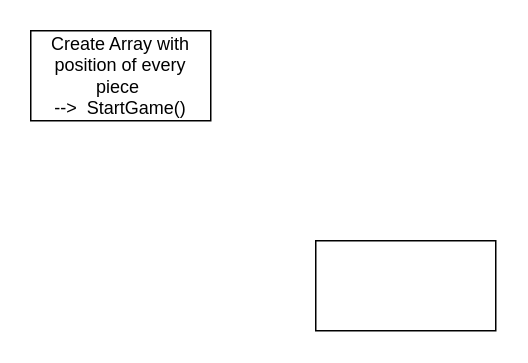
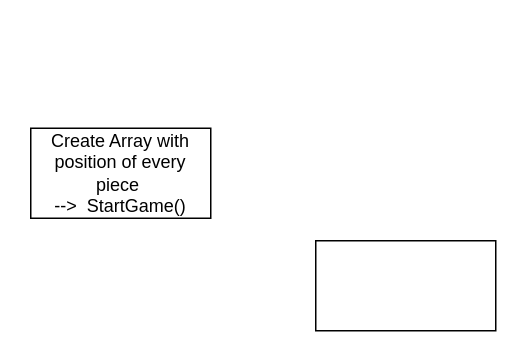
  <mxCell id="0" />
  <mxCell id="1" parent="0" />
- <mxCell id="2" value="Create Array with position of every piece&amp;nbsp;&lt;br&gt;--&amp;gt;&amp;nbsp; StartGame()" style="rounded=0;whiteSpace=wrap;html=1;" vertex="1" parent="1"><mxGeometry x="20" y="20" width="120" height="60" as="geometry" /></mxCell>
+ <mxCell id="2" value="Create Array with position of every piece&amp;nbsp;&lt;br&gt;--&amp;gt;&amp;nbsp; StartGame()" style="rounded=0;whiteSpace=wrap;html=1;" vertex="1" parent="1"><mxGeometry x="20" y="85" width="120" height="60" as="geometry" /></mxCell>
  <mxCell id="3" value="" style="rounded=0;whiteSpace=wrap;html=1;" vertex="1" parent="1"><mxGeometry x="210" y="160" width="120" height="60" as="geometry" /></mxCell>
